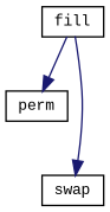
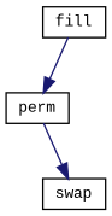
  digraph {
    fontname="Liberation Mono"
    rankdir=TB
    node [color=black fillcolor=white fontname="Liberation Mono" fontsize=10 shape=record style=filled]
    edge [color=midnightblue fontname="Liberation Mono" fontsize=10 labelfontname=Helvetica labelfontsize=10 style=solid]
    n1 [height=0.2 label=fill width=0.4]
    n2 [height=0.2 label=perm width=0.4]
    n3 [height=0.2 label=swap width=0.4]
    n1 -> n2
-   n1 -> n3
+   n2 -> n3
  }
